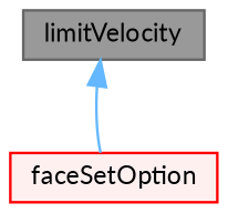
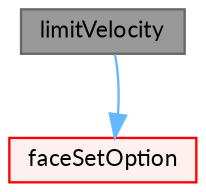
  digraph {
    fontname=Lato
    node [fontname=Lato fontsize=10 shape=box style=filled]
    n1 [color=gray40 fillcolor=grey60 fontcolor=black height=0.2 label=limitVelocity width=0.4]
    n2 [color=red fillcolor="#FFF0F0" height=0.2 label=faceSetOption width=0.4]
-   n1 -> n2 [color=steelblue1 dir=back fontname=Lato fontsize=10 labelfontname=Helvetica labelfontsize=10 style=solid]
+   n2 -> n1 [color=steelblue1 dir=back fontname=Lato fontsize=10 labelfontname=Helvetica labelfontsize=10 style=solid]
  }
